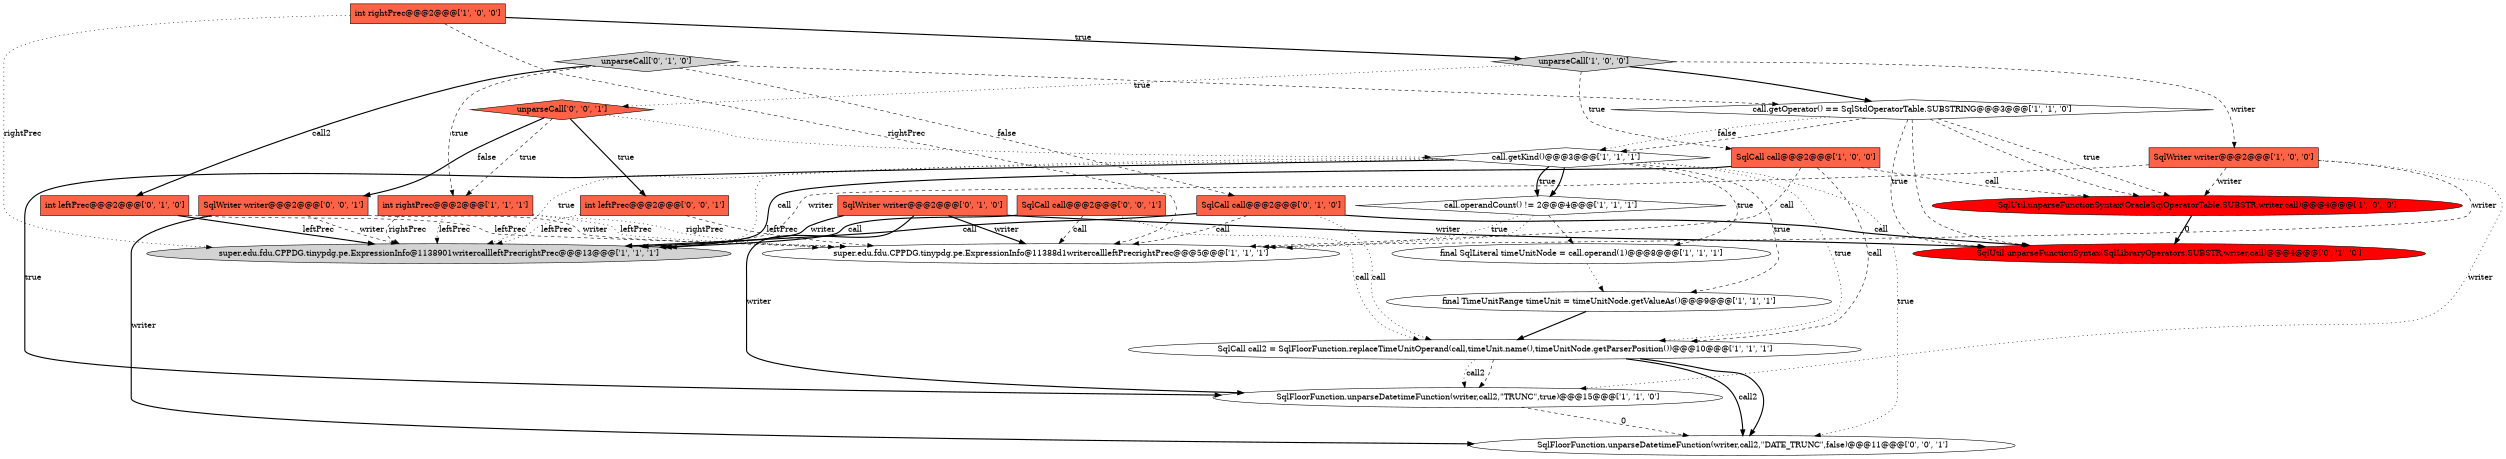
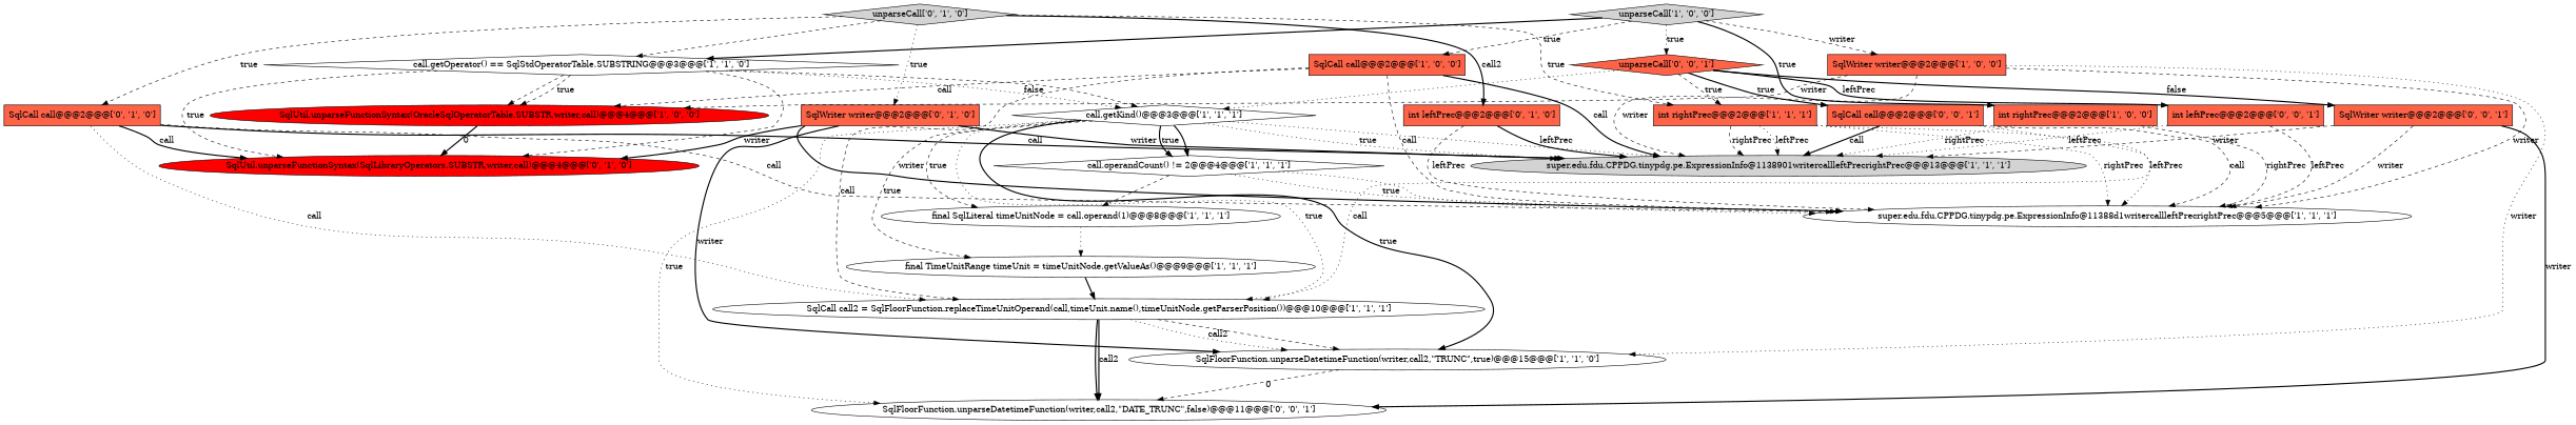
  digraph {
    node [fillcolor=tomato shape=box style=filled]
    edge [style=dashed]
    n1 [label="SqlWriter writer@@@2@@@['0', '0', '1']"]
    n2 [fillcolor=lightgray label="super.edu.fdu.CPPDG.tinypdg.pe.ExpressionInfo@1138901writercallleftPrecrightPrec@@@13@@@['1', '1', '1']" shape=ellipse]
    n3 [fillcolor=white label="SqlFloorFunction.unparseDatetimeFunction(writer,call2,\"DATE_TRUNC\",false)@@@11@@@['0', '0', '1']" shape=ellipse]
    n4 [fillcolor=white label="super.edu.fdu.CPPDG.tinypdg.pe.ExpressionInfo@11388d1writercallleftPrecrightPrec@@@5@@@['1', '1', '1']" shape=ellipse]
    n5 [label="int leftPrec@@@2@@@['0', '0', '1']"]
    n6 [fillcolor=white label="call.getOperator() == SqlStdOperatorTable.SUBSTRING@@@3@@@['1', '1', '0']" shape=diamond]
    n7 [fillcolor=red label="SqlUtil.unparseFunctionSyntax(SqlLibraryOperators.SUBSTR,writer,call)@@@4@@@['0', '1', '0']" shape=ellipse]
    n8 [fillcolor=red label="SqlUtil.unparseFunctionSyntax(OracleSqlOperatorTable.SUBSTR,writer,call)@@@4@@@['1', '0', '0']" shape=ellipse]
    n9 [fillcolor=white label="call.getKind()@@@3@@@['1', '1', '1']" shape=diamond]
    n10 [fillcolor=white label="final SqlLiteral timeUnitNode = call.operand(1)@@@8@@@['1', '1', '1']" shape=ellipse]
    n11 [fillcolor=white label="final TimeUnitRange timeUnit = timeUnitNode.getValueAs()@@@9@@@['1', '1', '1']" shape=ellipse]
    n12 [fillcolor=white label="SqlCall call2 = SqlFloorFunction.replaceTimeUnitOperand(call,timeUnit.name(),timeUnitNode.getParserPosition())@@@10@@@['1', '1', '1']" shape=ellipse]
    n13 [fillcolor=white label="SqlFloorFunction.unparseDatetimeFunction(writer,call2,\"TRUNC\",true)@@@15@@@['1', '1', '0']" shape=ellipse]
    n14 [fillcolor=white label="call.operandCount() != 2@@@4@@@['1', '1', '1']" shape=diamond]
    n15 [label="int rightPrec@@@2@@@['1', '0', '0']"]
    n16 [label="SqlCall call@@@2@@@['1', '0', '0']"]
    n17 [fillcolor=lightgray label="unparseCall['0', '1', '0']" shape=diamond]
    n18 [label="SqlWriter writer@@@2@@@['0', '1', '0']"]
    n19 [label="int leftPrec@@@2@@@['0', '1', '0']"]
    n20 [label="SqlCall call@@@2@@@['0', '1', '0']"]
    n21 [label="int rightPrec@@@2@@@['1', '1', '1']"]
    n22 [label="unparseCall['0', '0', '1']" shape=diamond]
    n23 [label="SqlCall call@@@2@@@['0', '0', '1']"]
    n24 [fillcolor=lightgray label="unparseCall['1', '0', '0']" shape=diamond]
    n25 [label="SqlWriter writer@@@2@@@['1', '0', '0']"]
    n1 -> n2 [label=writer]
    n1 -> n3 [label=writer style=bold]
    n1 -> n4 [label=writer]
    n5 -> n2 [label=leftPrec style=dotted]
    n5 -> n4 [label=leftPrec]
    n6 -> n7 [label=true]
    n6 -> n7
    n6 -> n8
    n6 -> n8 [label=true]
    n6 -> n9 [label=false style=dotted]
    n6 -> n9
    n8 -> n7 [label=0 style=bold]
    n9 -> n2 [label=true style=dotted]
    n9 -> n2 [style=dotted]
    n9 -> n3 [label=true style=dotted]
    n9 -> n10 [label=true]
    n9 -> n11 [label=true]
    n9 -> n12 [label=true style=dotted]
    n9 -> n13 [label=true style=bold]
    n9 -> n14 [style=bold]
    n9 -> n14 [label=true style=bold]
    n10 -> n11 [style=dotted]
    n11 -> n12 [style=bold]
    n12 -> n3 [label=call2 style=bold]
    n12 -> n3 [style=bold]
    n12 -> n13
    n12 -> n13 [label=call2 style=dotted]
    n13 -> n3 [label=0]
    n14 -> n4 [label=true style=dotted]
    n14 -> n4 [style=dotted]
    n14 -> n10
    n15 -> n2 [label=rightPrec style=dotted]
    n15 -> n4 [label=rightPrec]
    n16 -> n2 [label=call style=bold]
    n16 -> n4 [label=call]
    n16 -> n8 [label=call]
    n16 -> n12 [label=call]
    n17 -> n6
+   n17 -> n18 [label=true style=dotted]
    n17 -> n19 [label=call2 style=bold]
-   n17 -> n20 [label=false]
+   n17 -> n20 [label=true]
    n17 -> n21 [label=true]
    n18 -> n2 [label=writer style=bold]
    n18 -> n4 [label=writer style=bold]
    n18 -> n7 [label=writer style=bold]
    n18 -> n13 [label=writer style=bold]
    n19 -> n2 [label=leftPrec style=bold]
    n19 -> n4 [label=leftPrec]
    n20 -> n2 [label=call style=bold]
    n20 -> n4 [label=call]
    n20 -> n7 [label=call style=bold]
    n20 -> n12 [label=call style=dotted]
    n21 -> n2 [label=rightPrec]
    n21 -> n2 [label=leftPrec style=dotted]
    n21 -> n4 [label=rightPrec style=dotted]
    n21 -> n4 [label=leftPrec style=dotted]
    n22 -> n1 [label=false style=bold]
-   n22 -> n5 [label=true style=bold]
+   n22 -> n5 [label=leftPrec style=bold]
    n22 -> n9 [style=dotted]
    n22 -> n21 [label=true]
+   n22 -> n23 [label=true style=bold]
    n23 -> n2 [label=call style=bold]
    n23 -> n4 [label=call]
    n23 -> n12 [label=call style=dotted]
    n24 -> n6 [style=bold]
-   n15 -> n24 [label=true style=bold]
+   n24 -> n15 [label=true style=bold]
    n24 -> n16 [label=true]
    n24 -> n22 [label=true style=dotted]
    n24 -> n25 [label=writer]
    n25 -> n2 [label=writer]
    n25 -> n4 [label=writer]
    n25 -> n8 [label=writer]
    n25 -> n13 [label=writer style=dotted]
  }
